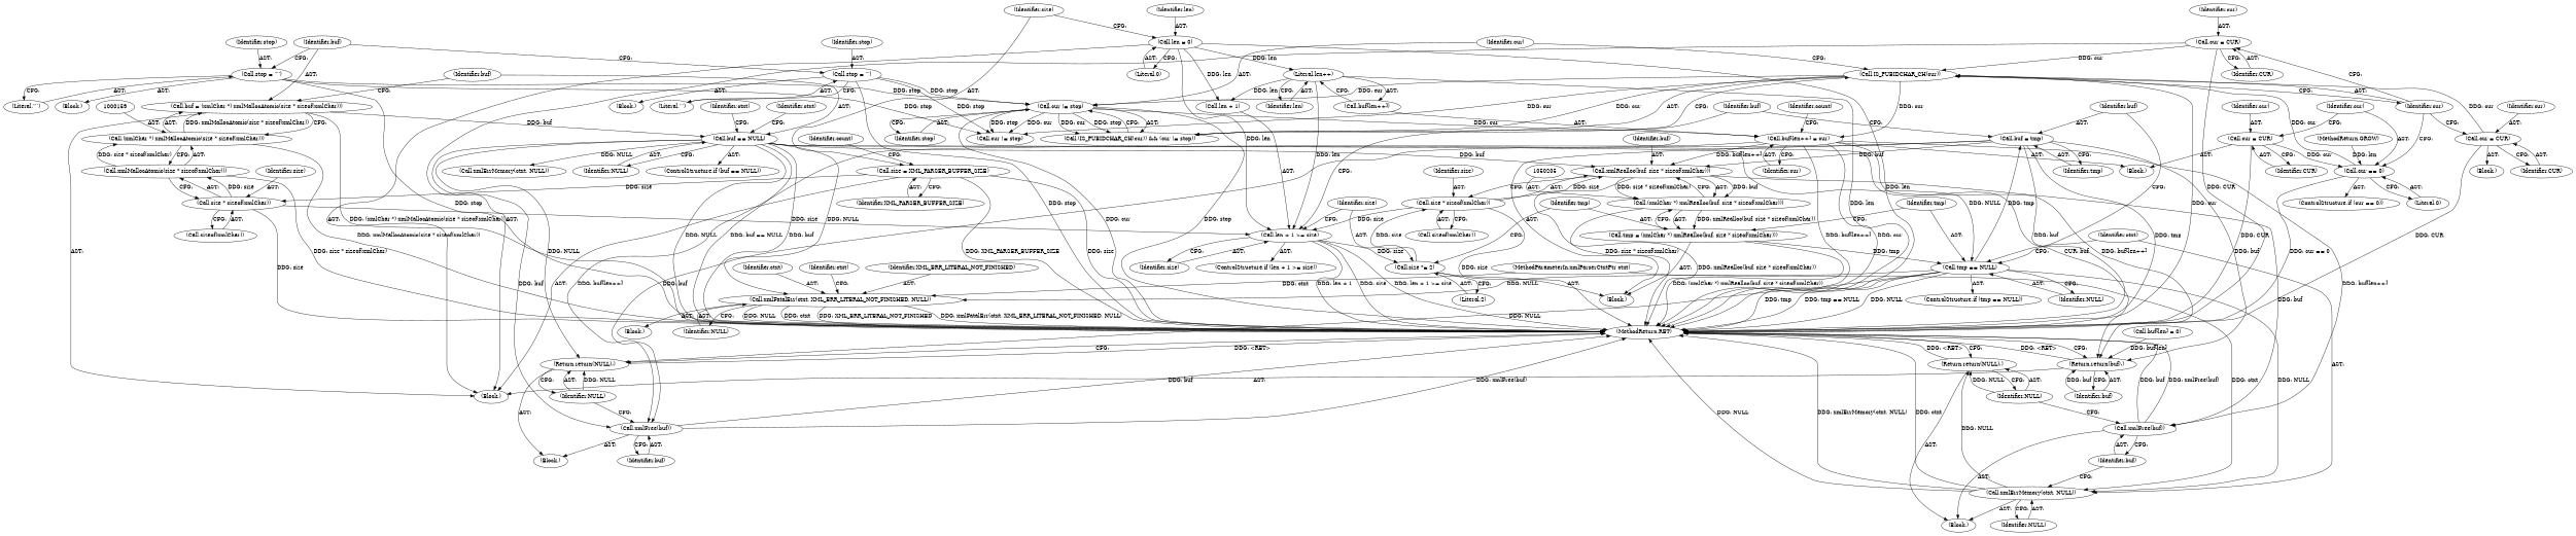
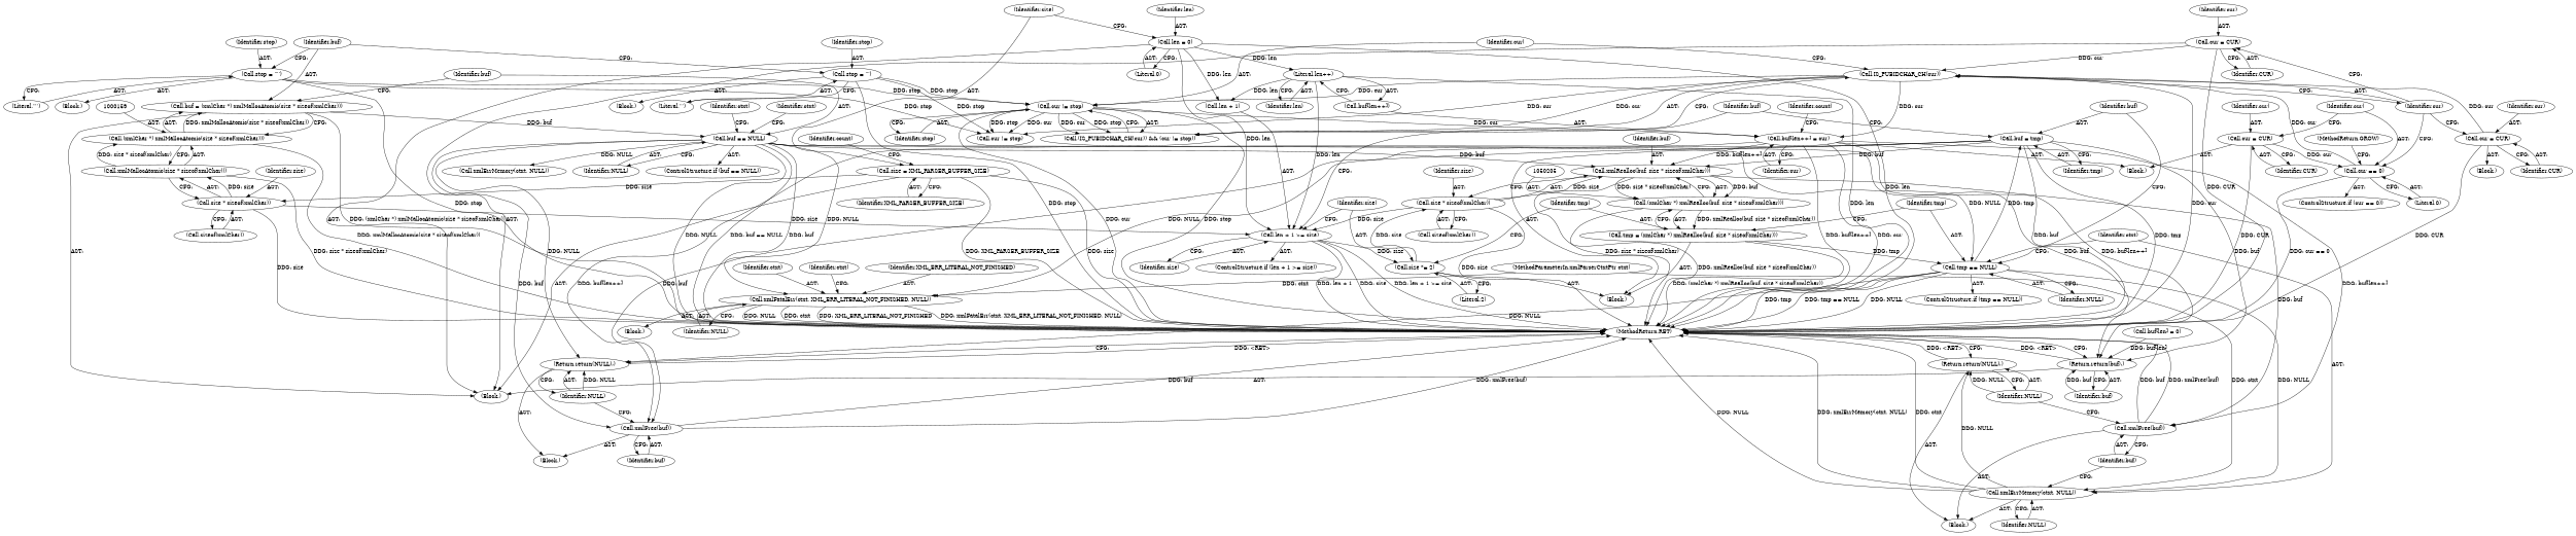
  digraph {
    n1 [label="(Call,buf = tmp)"]
    n2 [label="(Call,xmlRealloc(buf, size * sizeof(xmlChar)))"]
    n3 [label="(Call,xmlFree(buf))"]
    n4 [label="(Return,return(buf);)"]
    n5 [label="(Identifier,tmp)"]
    n6 [label="(Block,)"]
    n7 [label="(MethodReturn,RET)"]
    n8 [label="(Call,(xmlChar *) xmlRealloc(buf, size * sizeof(xmlChar)))"]
    n9 [label="(Call,size * sizeof(xmlChar))"]
    n10 [label="(Call,xmlFree(buf))"]
    n11 [label="(Identifier,buf)"]
    n12 [label="(Block,)"]
    n13 [label="(Block,)"]
    n14 [label="(Identifier,buf)"]
    n15 [label="(Return,return(NULL);)"]
    n16 [label="(Return,return(NULL);)"]
    n17 [label="(Call,tmp == NULL)"]
    n18 [label="(Call,xmlErrMemory(ctxt, NULL))"]
    n19 [label="(Call,xmlFatalErr(ctxt, XML_ERR_LITERAL_NOT_FINISHED, NULL))"]
    n20 [label="(ControlStructure,if (tmp == NULL))"]
    n21 [label="(Identifier,NULL)"]
    n22 [label="(Identifier,NULL)"]
    n23 [label="(Block,)"]
    n24 [label="(Identifier,NULL)"]
    n25 [label="(Identifier,NULL)"]
    n26 [label="(Block,)"]
    n27 [label="(Call,tmp = (xmlChar *) xmlRealloc(buf, size * sizeof(xmlChar)))"]
    n28 [label="(Call,len + 1 >= size)"]
    n29 [label="(Call,sizeof(xmlChar))"]
    n30 [label="(Identifier,buf)"]
    n31 [label="(Call,buf[len++] = cur)"]
    n32 [label="(Identifier,cur)"]
    n33 [label="(Block,)"]
    n34 [label="(Call,cur != stop)"]
    n35 [label="(Call,cur != stop)"]
    n36 [label="(Identifier,stop)"]
    n37 [label="(Call,(IS_PUBIDCHAR_CH(cur)) && (cur != stop))"]
    n38 [label="(Call,IS_PUBIDCHAR_CH(cur))"]
    n39 [label="(Identifier,cur)"]
    n40 [label="(Call,cur = CUR)"]
    n41 [label="(Call,cur = CUR)"]
    n42 [label="(Call,cur == 0)"]
    n43 [label="(Block,)"]
    n44 [label="(Identifier,CUR)"]
    n45 [label="(Identifier,CUR)"]
    n46 [label="(ControlStructure,if (cur == 0))"]
    n47 [label="(Literal,0)"]
    n48 [label="(Call,cur = CUR)"]
    n49 [label="(Identifier,CUR)"]
    n50 [label="(Call,stop = '\"')"]
    n51 [label="(Literal,'\"')"]
    n52 [label="(Block,)"]
    n53 [label="(Call,stop = '\'')"]
    n54 [label="(Block,)"]
    n55 [label="(Literal,'\'')"]
    n56 [label="(Call,buf == NULL)"]
    n57 [label="(Call,xmlErrMemory(ctxt, NULL))"]
    n58 [label="(Identifier,NULL)"]
    n59 [label="(ControlStructure,if (buf == NULL))"]
    n60 [label="(Call,buf = (xmlChar *) xmlMallocAtomic(size * sizeof(xmlChar)))"]
    n61 [label="(Call,(xmlChar *) xmlMallocAtomic(size * sizeof(xmlChar)))"]
    n62 [label="(Call,xmlMallocAtomic(size * sizeof(xmlChar)))"]
    n63 [label="(Call,size * sizeof(xmlChar))"]
    n64 [label="(Call,sizeof(xmlChar))"]
    n65 [label="(Call,size *= 2)"]
    n66 [label="(Identifier,size)"]
    n67 [label="(ControlStructure,if (len + 1 >= size))"]
    n68 [label="(Call,size = XML_PARSER_BUFFER_SIZE)"]
    n69 [label="(Identifier,XML_PARSER_BUFFER_SIZE)"]
    n70 [label="(Literal,2)"]
    n71 [label="(Literal,len++)"]
    n72 [label="(Call,buf[len++])"]
    n73 [label="(Identifier,len)"]
    n74 [label="(Call,len + 1)"]
    n75 [label="(Call,len = 0)"]
    n76 [label="(Literal,0)"]
    n77 [label="(Identifier,NULL)"]
    n78 [label="(Identifier,cur)"]
    n79 [label="(Identifier,stop)"]
    n80 [label="(Identifier,size)"]
    n81 [label="(Identifier,size)"]
    n82 [label="(Identifier,count)"]
    n83 [label="(Identifier,size)"]
    n84 [label="(Identifier,ctxt)"]
    n85 [label="(Identifier,buf)"]
    n86 [label="(Identifier,ctxt)"]
    n87 [label="(Identifier,count)"]
    n88 [label="(Identifier,stop)"]
    n89 [label="(Identifier,size)"]
    n90 [label="(MethodReturn,GROW)"]
    n91 [label="(MethodParameterIn,xmlParserCtxtPtr ctxt)"]
    n92 [label="(Identifier,ctxt)"]
    n93 [label="(Identifier,XML_ERR_LITERAL_NOT_FINISHED)"]
    n94 [label="(Identifier,buf)"]
    n95 [label="(Identifier,len)"]
    n96 [label="(Call,buf[len] = 0)"]
    n97 [label="(Identifier,ctxt)"]
    n98 [label="(Identifier,cur)"]
    n99 [label="(Identifier,cur)"]
    n100 [label="(Identifier,buf)"]
    n101 [label="(Identifier,tmp)"]
    n102 [label="(Identifier,tmp)"]
    n103 [label="(Identifier,buf)"]
    n104 [label="(Identifier,buf)"]
    n105 [label="(Identifier,cur)"]
    n106 [label="(Identifier,ctxt)"]
    n107 [label="(Identifier,cur)"]
    n108 [label=1050205]
    1000159
    n1 -> n2 [label="DDG: buf"]
    n1 -> n3 [label="DDG: buf"]
    n1 -> n4 [label="DDG: buf"]
    n1 -> n5 [label="CFG: "]
    n1 -> n6 [label="AST: "]
    n1 -> n7 [label="DDG: buf"]
    n1 -> n7 [label="DDG: tmp"]
    n2 -> n7 [label="DDG: size * sizeof(xmlChar)"]
    n2 -> n8 [label="AST: "]
    n2 -> n8 [label="DDG: buf"]
    n2 -> n8 [label="DDG: size * sizeof(xmlChar)"]
    n2 -> n9 [label="CFG: "]
    n2 -> n10 [label="DDG: buf"]
    n3 -> n7 [label="DDG: xmlFree(buf)"]
    n3 -> n7 [label="DDG: buf"]
    n3 -> n11 [label="CFG: "]
    n3 -> n12 [label="AST: "]
    n4 -> n7 [label="DDG: <RET>"]
    n4 -> n13 [label="AST: "]
    n4 -> n14 [label="CFG: "]
    n5 -> n1 [label="AST: "]
    n7 -> n4 [label="CFG: "]
    n7 -> n15 [label="CFG: "]
    n7 -> n16 [label="CFG: "]
    n8 -> n2 [label="CFG: "]
    n8 -> n7 [label="DDG: xmlRealloc(buf, size * sizeof(xmlChar))"]
    n8 -> n27 [label="AST: "]
    n8 -> n27 [label="DDG: xmlRealloc(buf, size * sizeof(xmlChar))"]
    n9 -> n2 [label="AST: "]
    n9 -> n2 [label="DDG: size"]
    n9 -> n7 [label="DDG: size"]
    n9 -> n28 [label="DDG: size"]
    n9 -> n29 [label="CFG: "]
    n10 -> n7 [label="DDG: buf"]
    n10 -> n7 [label="DDG: xmlFree(buf)"]
    n10 -> n23 [label="AST: "]
    n10 -> n30 [label="CFG: "]
    n11 -> n3 [label="AST: "]
    n14 -> n4 [label="AST: "]
    n14 -> n4 [label="DDG: buf"]
    n15 -> n7 [label="DDG: <RET>"]
    n15 -> n12 [label="AST: "]
    n15 -> n24 [label="CFG: "]
    n16 -> n7 [label="DDG: <RET>"]
    n16 -> n23 [label="AST: "]
    n16 -> n77 [label="CFG: "]
    n17 -> n1 [label="DDG: tmp"]
    n17 -> n7 [label="DDG: tmp"]
    n17 -> n7 [label="DDG: tmp == NULL"]
    n17 -> n7 [label="DDG: NULL"]
    n17 -> n15 [label="DDG: NULL"]
    n17 -> n18 [label="DDG: NULL"]
-   n17 -> n19 [label="DDG: NULL"]
+   n1 -> n19 [label="DDG: NULL"]
    n17 -> n20 [label="AST: "]
    n17 -> n21 [label="CFG: "]
    n18 -> n7 [label="DDG: NULL"]
    n18 -> n7 [label="DDG: xmlErrMemory(ctxt, NULL)"]
    n18 -> n7 [label="DDG: ctxt"]
    n18 -> n16 [label="DDG: NULL"]
    n18 -> n22 [label="CFG: "]
    n18 -> n23 [label="AST: "]
    n19 -> n7 [label="DDG: NULL"]
    n19 -> n7 [label="DDG: ctxt"]
    n19 -> n7 [label="DDG: XML_ERR_LITERAL_NOT_FINISHED"]
    n19 -> n7 [label="DDG: xmlFatalErr(ctxt, XML_ERR_LITERAL_NOT_FINISHED, NULL)"]
    n19 -> n25 [label="CFG: "]
    n19 -> n26 [label="AST: "]
    n21 -> n17 [label="AST: "]
    n22 -> n18 [label="AST: "]
    n24 -> n3 [label="CFG: "]
    n24 -> n15 [label="AST: "]
    n24 -> n15 [label="DDG: NULL"]
    n25 -> n19 [label="AST: "]
    n27 -> n6 [label="AST: "]
    n27 -> n7 [label="DDG: (xmlChar *) xmlRealloc(buf, size * sizeof(xmlChar))"]
    n27 -> n8 [label="CFG: "]
    n27 -> n17 [label="DDG: tmp"]
    n28 -> n7 [label="DDG: len + 1"]
    n28 -> n7 [label="DDG: size"]
    n28 -> n7 [label="DDG: len + 1 >= size"]
    n28 -> n65 [label="DDG: size"]
    n28 -> n66 [label="CFG: "]
    n28 -> n67 [label="AST: "]
    n29 -> n9 [label="AST: "]
    n30 -> n10 [label="AST: "]
    n30 -> n18 [label="CFG: "]
    n31 -> n2 [label="DDG: buf[len++]"]
    n31 -> n3 [label="DDG: buf[len++]"]
    n31 -> n4 [label="DDG: buf[len++]"]
    n31 -> n7 [label="DDG: buf[len++]"]
    n31 -> n7 [label="DDG: cur"]
    n31 -> n10 [label="DDG: buf[len++]"]
    n31 -> n32 [label="CFG: "]
    n31 -> n33 [label="AST: "]
    n32 -> n31 [label="AST: "]
    n34 -> n7 [label="DDG: cur"]
    n34 -> n7 [label="DDG: stop"]
    n34 -> n31 [label="DDG: cur"]
    n34 -> n35 [label="DDG: cur"]
    n34 -> n35 [label="DDG: stop"]
    n34 -> n36 [label="CFG: "]
    n34 -> n37 [label="AST: "]
    n34 -> n37 [label="DDG: cur"]
    n34 -> n37 [label="DDG: stop"]
    n36 -> n34 [label="AST: "]
    n37 -> n34 [label="CFG: "]
    n37 -> n38 [label="CFG: "]
    n38 -> n7 [label="DDG: cur"]
    n38 -> n31 [label="DDG: cur"]
    n38 -> n34 [label="DDG: cur"]
    n38 -> n35 [label="DDG: cur"]
    n38 -> n37 [label="AST: "]
    n38 -> n37 [label="DDG: cur"]
    n38 -> n39 [label="CFG: "]
    n39 -> n38 [label="AST: "]
    n39 -> n40 [label="CFG: "]
    n39 -> n41 [label="CFG: "]
    n39 -> n42 [label="CFG: "]
    n40 -> n7 [label="DDG: CUR"]
    n40 -> n38 [label="DDG: cur"]
    n40 -> n43 [label="AST: "]
    n40 -> n44 [label="CFG: "]
    n41 -> n7 [label="DDG: CUR"]
    n41 -> n13 [label="AST: "]
    n41 -> n38 [label="DDG: cur"]
    n41 -> n45 [label="CFG: "]
    n42 -> n7 [label="DDG: cur == 0"]
    n42 -> n38 [label="DDG: cur"]
    n42 -> n46 [label="AST: "]
    n42 -> n47 [label="CFG: "]
    n44 -> n40 [label="AST: "]
    n45 -> n41 [label="AST: "]
    n47 -> n42 [label="AST: "]
    n48 -> n7 [label="DDG: CUR"]
    n48 -> n33 [label="AST: "]
    n48 -> n42 [label="DDG: cur"]
    n48 -> n49 [label="CFG: "]
    n49 -> n48 [label="AST: "]
    n50 -> n7 [label="DDG: stop"]
    n50 -> n34 [label="DDG: stop"]
    n50 -> n35 [label="DDG: stop"]
    n50 -> n51 [label="CFG: "]
    n50 -> n52 [label="AST: "]
    n51 -> n50 [label="AST: "]
    n53 -> n7 [label="DDG: stop"]
    n53 -> n34 [label="DDG: stop"]
    n53 -> n35 [label="DDG: stop"]
    n53 -> n54 [label="AST: "]
    n53 -> n55 [label="CFG: "]
    n55 -> n53 [label="AST: "]
    n56 -> n2 [label="DDG: buf"]
    n56 -> n3 [label="DDG: buf"]
-   n56 -> n4 [label="CUR: buf"]
+   n56 -> n4 [label="DDG: buf"]
    n56 -> n7 [label="DDG: NULL"]
    n56 -> n7 [label="DDG: buf == NULL"]
    n56 -> n7 [label="DDG: buf"]
    n56 -> n15 [label="DDG: NULL"]
    n56 -> n17 [label="DDG: NULL"]
    n56 -> n19 [label="DDG: NULL"]
    n56 -> n57 [label="DDG: NULL"]
    n56 -> n58 [label="CFG: "]
    n56 -> n59 [label="AST: "]
    n58 -> n56 [label="AST: "]
    n60 -> n7 [label="DDG: (xmlChar *) xmlMallocAtomic(size * sizeof(xmlChar))"]
    n60 -> n13 [label="AST: "]
    n60 -> n56 [label="DDG: buf"]
    n60 -> n61 [label="CFG: "]
    n61 -> n7 [label="DDG: xmlMallocAtomic(size * sizeof(xmlChar))"]
    n61 -> n60 [label="AST: "]
    n61 -> n60 [label="DDG: xmlMallocAtomic(size * sizeof(xmlChar))"]
    n61 -> n62 [label="CFG: "]
    n62 -> n7 [label="DDG: size * sizeof(xmlChar)"]
    n62 -> n61 [label="AST: "]
    n62 -> n61 [label="DDG: size * sizeof(xmlChar)"]
    n62 -> n63 [label="CFG: "]
    n63 -> n7 [label="DDG: size"]
    n63 -> n28 [label="DDG: size"]
    n63 -> n62 [label="AST: "]
    n63 -> n62 [label="DDG: size"]
    n63 -> n64 [label="CFG: "]
    n64 -> n63 [label="AST: "]
    n65 -> n6 [label="AST: "]
    n65 -> n9 [label="DDG: size"]
    n65 -> n70 [label="CFG: "]
    n66 -> n28 [label="AST: "]
    n68 -> n7 [label="DDG: size"]
    n68 -> n7 [label="DDG: XML_PARSER_BUFFER_SIZE"]
    n68 -> n13 [label="AST: "]
    n68 -> n63 [label="DDG: size"]
    n68 -> n69 [label="CFG: "]
    n69 -> n68 [label="AST: "]
    n70 -> n65 [label="AST: "]
    n71 -> n7 [label="DDG: len"]
    n71 -> n28 [label="DDG: len"]
    n71 -> n72 [label="AST: "]
    n71 -> n73 [label="CFG: "]
    n71 -> n74 [label="DDG: len"]
    n72 -> n31 [label="AST: "]
    n72 -> n71 [label="CFG: "]
    n73 -> n71 [label="AST: "]
    n74 -> n28 [label="AST: "]
    n75 -> n7 [label="DDG: len"]
    n75 -> n13 [label="AST: "]
    n75 -> n28 [label="DDG: len"]
    n75 -> n71 [label="DDG: len"]
    n75 -> n74 [label="DDG: len"]
    n75 -> n76 [label="CFG: "]
    n76 -> n75 [label="AST: "]
    n77 -> n10 [label="CFG: "]
    n77 -> n16 [label="AST: "]
    n77 -> n16 [label="DDG: NULL"]
    n78 -> n48 [label="AST: "]
    n79 -> n53 [label="AST: "]
    n80 -> n63 [label="AST: "]
    n81 -> n68 [label="AST: "]
    n81 -> n75 [label="CFG: "]
    n82 -> n31 [label="CFG: "]
    n83 -> n9 [label="AST: "]
    n84 -> n56 [label="CFG: "]
    n85 -> n56 [label="AST: "]
    n85 -> n60 [label="CFG: "]
    n86 -> n56 [label="CFG: "]
    n87 -> n68 [label="CFG: "]
    n88 -> n50 [label="AST: "]
    n89 -> n28 [label="CFG: "]
    n89 -> n65 [label="AST: "]
-   n90 -> n42 [label="DDG: len"]
+   n90 -> n42 [label="CFG: "]
    n91 -> n18 [label="DDG: ctxt"]
    n91 -> n19 [label="DDG: ctxt"]
    n92 -> n19 [label="CFG: "]
    n93 -> n19 [label="AST: "]
    n94 -> n50 [label="CFG: "]
    n94 -> n53 [label="CFG: "]
    n94 -> n60 [label="AST: "]
    n95 -> n75 [label="AST: "]
    n96 -> n4 [label="DDG: buf[len]"]
    n97 -> n19 [label="AST: "]
    n98 -> n34 [label="AST: "]
    n98 -> n38 [label="CFG: "]
    n99 -> n40 [label="AST: "]
    n100 -> n1 [label="AST: "]
    n100 -> n17 [label="CFG: "]
    n101 -> n17 [label="AST: "]
    n101 -> n27 [label="CFG: "]
    n102 -> n27 [label="AST: "]
    n102 -> n65 [label="CFG: "]
    n103 -> n1 [label="CFG: "]
    n103 -> n28 [label="CFG: "]
    n104 -> n2 [label="AST: "]
    n105 -> n42 [label="AST: "]
    n105 -> n48 [label="CFG: "]
    n106 -> n17 [label="CFG: "]
    n106 -> n18 [label="AST: "]
    n107 -> n41 [label="AST: "]
    n108 -> n8 [label="AST: "]
    1000159 -> n61 [label="AST: "]
  }
